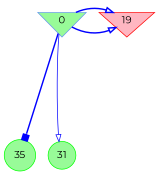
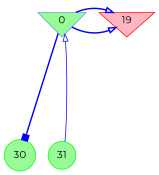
  digraph {
    fontname=Montserrat
    ranksep=2.0
    node [color=green fillcolor=palegreen fontname=Montserrat shape=invtriangle style=filled]
    edge [arrowhead=onormal color=blue fontname=Montserrat style=bold]
    0 [color=cornflowerblue]
    19 [color=red fillcolor=lightpink]
-   30 [shape=circle label=35]
+   30 [shape=circle]
    31 [shape=circle]
    subgraph sub_1 {
      rank=same
      0
      19
    }
    subgraph sub_2 {
      rank=same
    }
    subgraph sub_3 {
      rank=same
      30
      31
    }
    0 -> 19
    0 -> 19
    0 -> 30 [arrowhead=box]
-   0 -> 31 [style=solid]
+   31 -> 0 [style=solid]
  }
